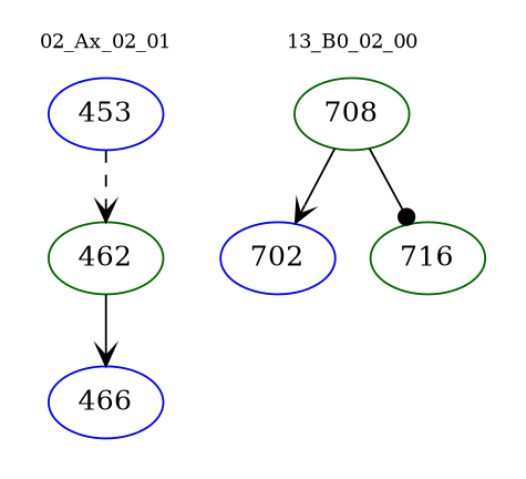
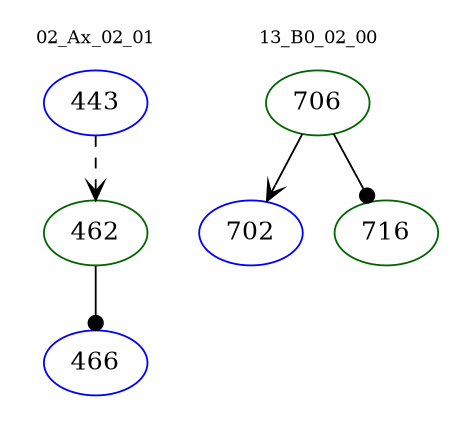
  digraph {
    node [color=darkgreen]
    edge [arrowhead=dot color=black style=solid]
    n1 [label=462]
-   n2 [color=blue label=453]
+   n2 [color=blue label=443]
    n3 [color=blue label=466]
-   n4 [label=708]
+   n4 [label=706]
    n5 [color=blue label=702]
    n6 [label=716]
    subgraph cluster_1 {
      color=white
      fontsize=10
      label="02_Ax_02_01"
      n1
      n2
      n3
    }
    subgraph cluster_2 {
      color=white
      fontsize=10
      label="13_B0_02_00"
      n4
      n5
      n6
    }
-   n1 -> n3 [arrowhead=vee]
+   n1 -> n3
    n2 -> n1 [arrowhead=vee style=dashed]
    n4 -> n5 [arrowhead=vee]
    n4 -> n6
  }
